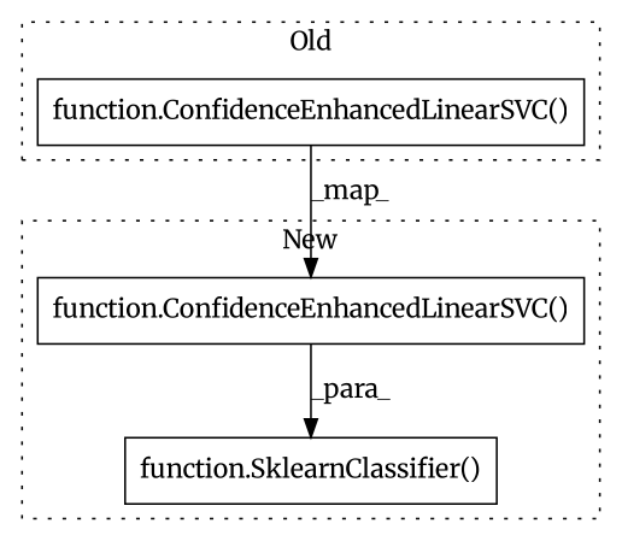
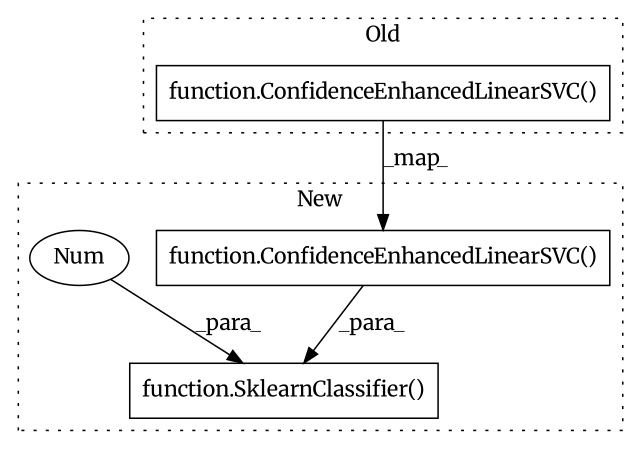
  digraph {
    fontname=Merriweather
    node [a=75 l=29 shape=box fontname=Merriweather]
    edge [fontname=Merriweather]
    n1 [label="function.ConfidenceEnhancedLinearSVC()" s=7240]
    n2 [label="function.ConfidenceEnhancedLinearSVC()" s=7375]
    n3 [l="18,1" label="function.SklearnClassifier()" s="7357,7407"]
+   n4 [a=76 l=1 label=Num s=7406 shape=ellipse]
    subgraph cluster_1 {
      label=Old
      style=dotted
      n1
    }
    subgraph cluster_2 {
      label=New
      style=dotted
      n2
      n3
+     n4
    }
    n1 -> n2 [label=_map_]
    n2 -> n3 [label=_para_]
+   n4 -> n3 [label=_para_]
  }
